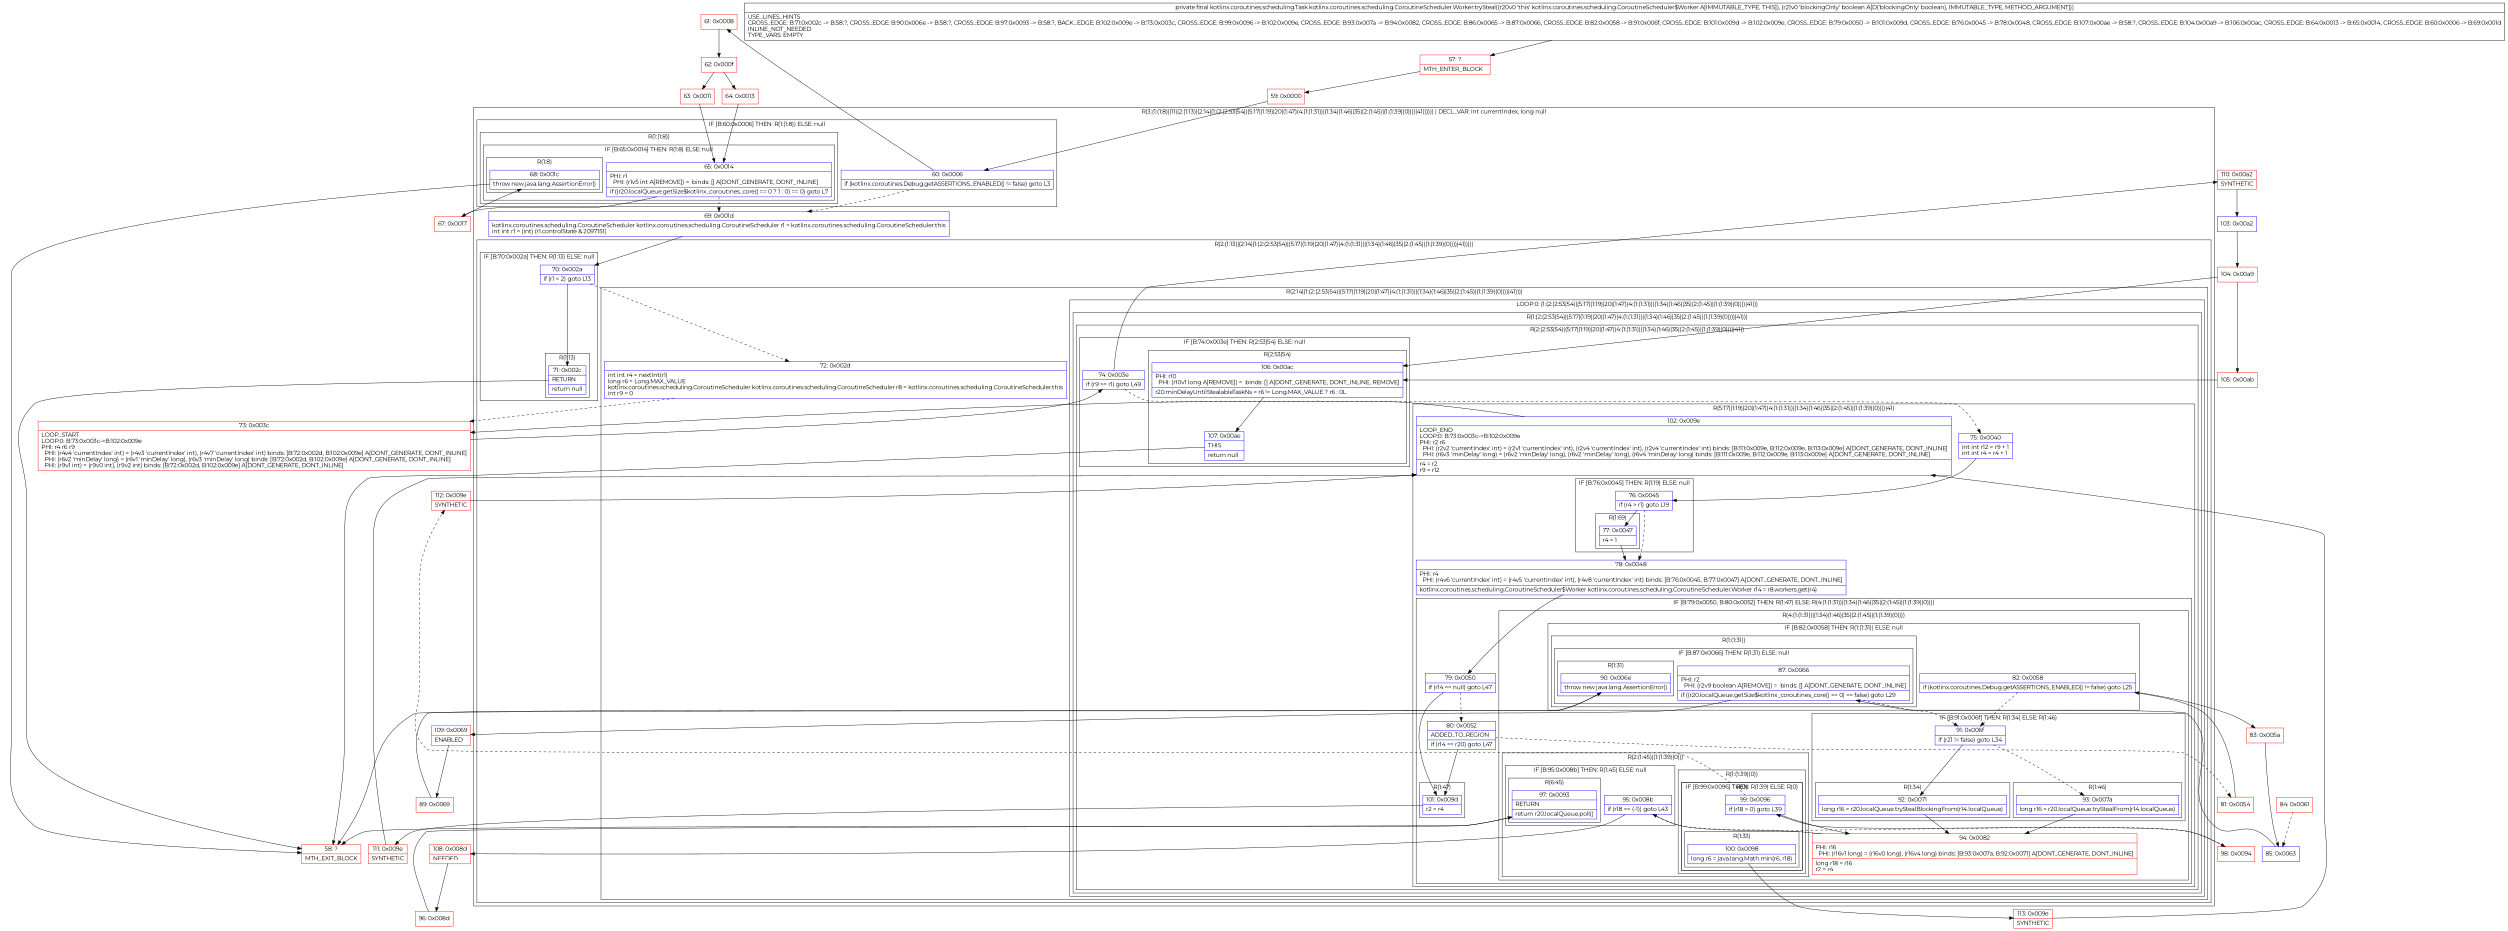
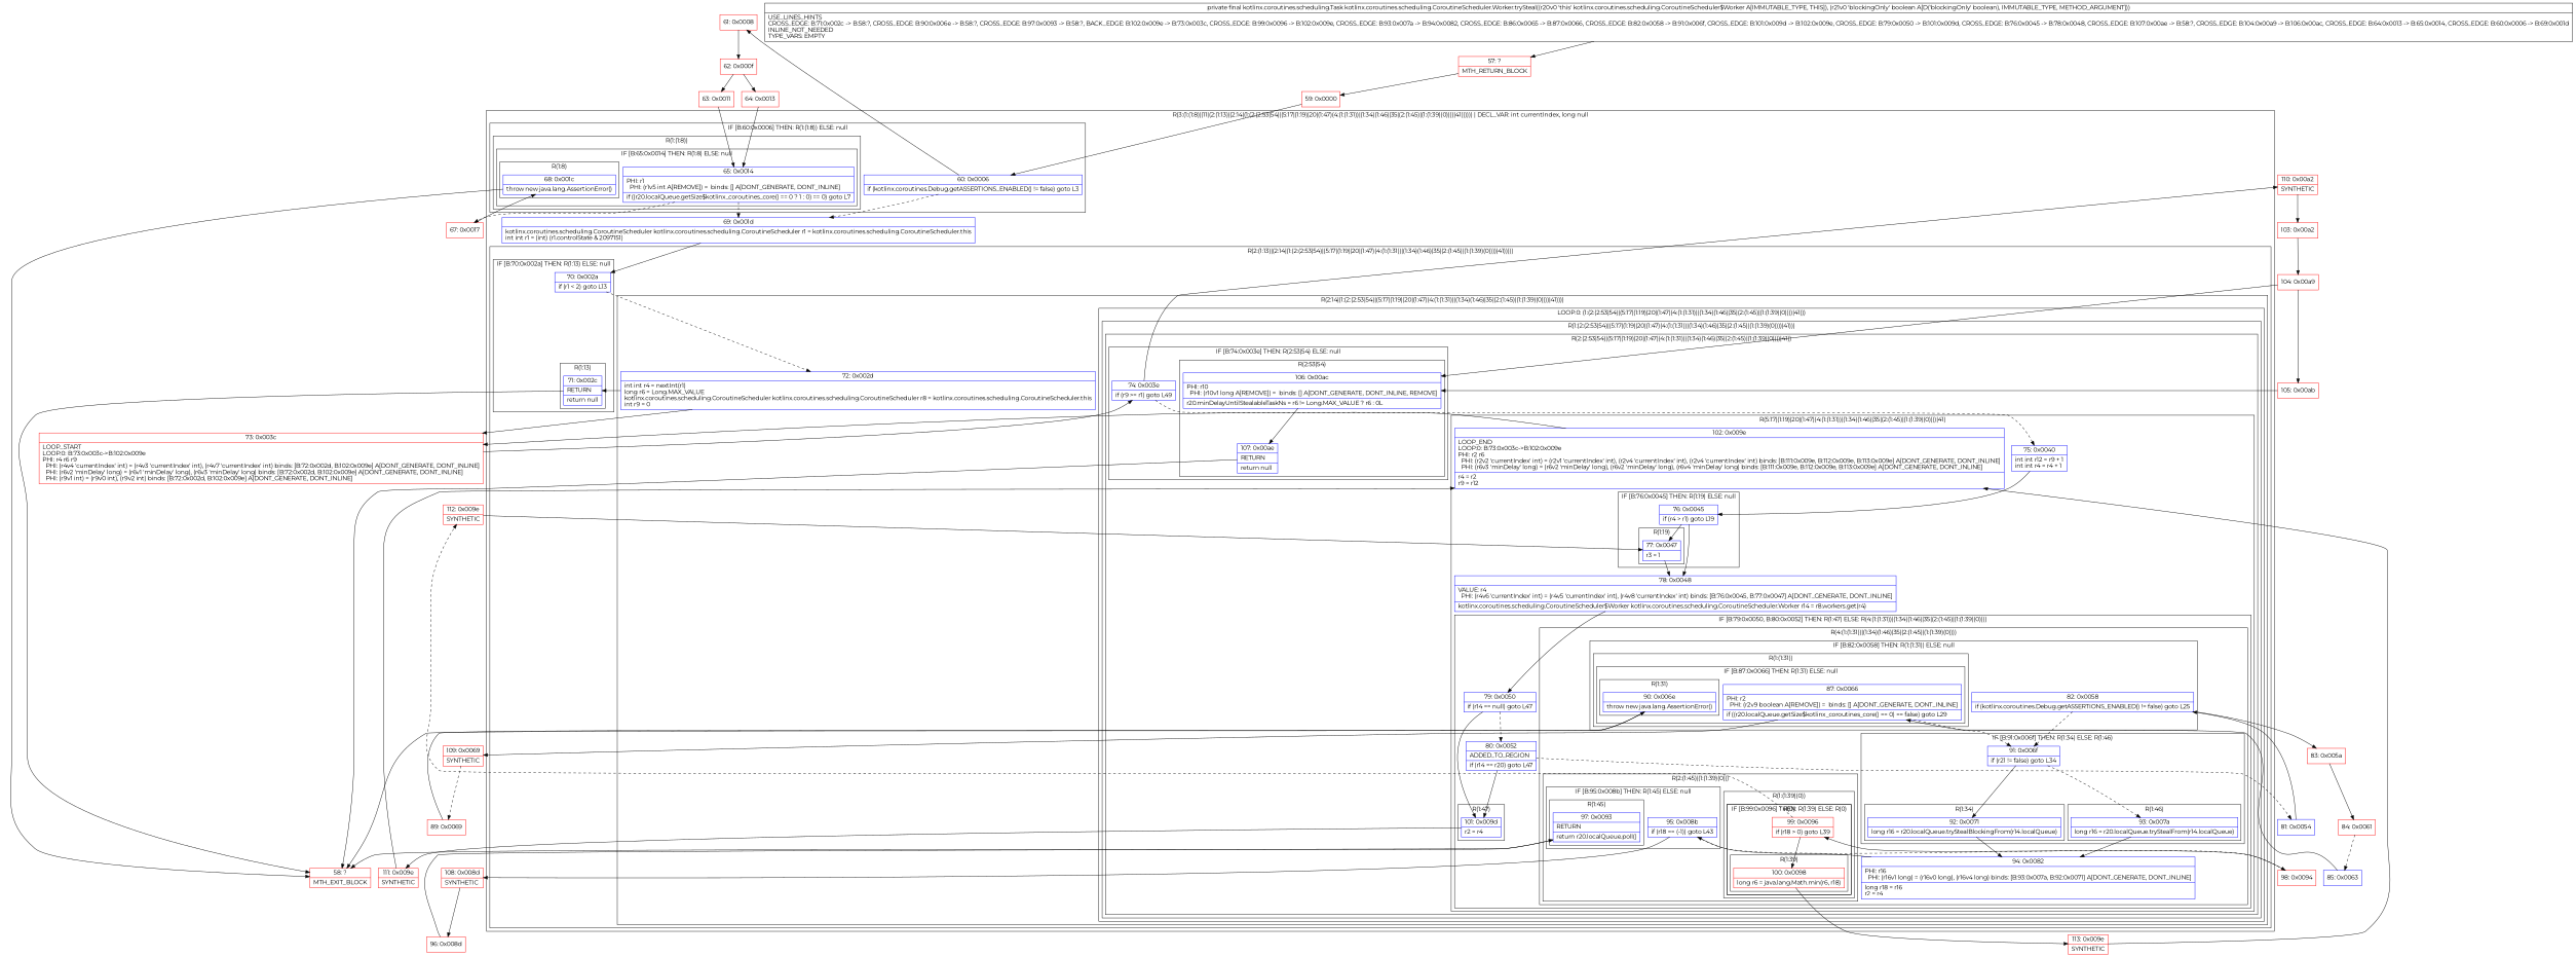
  digraph {
    fontname=Montserrat
    node [color=blue fontname=Montserrat shape=record]
    edge [fontname=Montserrat]
    n1 [label="{68\:\ 0x001c|throw new java.lang.AssertionError()\l}"]
    n2 [label="{65\:\ 0x0014|PHI: r1 \l  PHI: (r1v5 int A[REMOVE]) =  binds: [] A[DONT_GENERATE, DONT_INLINE]\l|if ((r20.localQueue.getSize$kotlinx_coroutines_core() == 0 ? 1 : 0) == 0) goto L7\l}"]
    n3 [label="{60\:\ 0x0006|if (kotlinx.coroutines.Debug.getASSERTIONS_ENABLED() != false) goto L3\l}"]
    n4 [label="{71\:\ 0x002c|RETURN\l|return null\l}"]
    n5 [label="{70\:\ 0x002a|if (r1 \< 2) goto L13\l}"]
    n6 [label="{106\:\ 0x00ac|PHI: r10 \l  PHI: (r10v1 long A[REMOVE]) =  binds: [] A[DONT_GENERATE, DONT_INLINE, REMOVE]\l|r20.minDelayUntilStealableTaskNs = r6 != Long.MAX_VALUE ? r6 : 0L\l}"]
-   n7 [label="{107\:\ 0x00ae|THIS\l|return null\l}"]
+   n7 [label="{107\:\ 0x00ae|RETURN\l|return null\l}"]
    n8 [label="{74\:\ 0x003e|if (r9 \>= r1) goto L49\l}"]
-   n9 [label="{77\:\ 0x0047|r4 = 1\l}"]
+   n9 [label="{77\:\ 0x0047|r3 = 1\l}"]
    n10 [label="{76\:\ 0x0045|if (r4 \> r1) goto L19\l}"]
    n11 [label="{101\:\ 0x009d|r2 = r4\l}"]
    n12 [label="{90\:\ 0x006e|throw new java.lang.AssertionError()\l}"]
    n13 [label="{87\:\ 0x0066|PHI: r2 \l  PHI: (r2v9 boolean A[REMOVE]) =  binds: [] A[DONT_GENERATE, DONT_INLINE]\l|if ((r20.localQueue.getSize$kotlinx_coroutines_core() == 0) == false) goto L29\l}"]
    n14 [label="{82\:\ 0x0058|if (kotlinx.coroutines.Debug.getASSERTIONS_ENABLED() != false) goto L25\l}"]
    n15 [label="{92\:\ 0x0071|long r16 = r20.localQueue.tryStealBlockingFrom(r14.localQueue)\l}"]
    n16 [label="{93\:\ 0x007a|long r16 = r20.localQueue.tryStealFrom(r14.localQueue)\l}"]
    n17 [label="{91\:\ 0x006f|if (r21 != false) goto L34\l}"]
    n18 [label="{97\:\ 0x0093|RETURN\l|return r20.localQueue.poll()\l}"]
    n19 [label="{95\:\ 0x008b|if (r18 == (\-1)) goto L43\l}"]
-   n20 [label="{100\:\ 0x0098|long r6 = java.lang.Math.min(r6, r18)\l}"]
-   n21 [label="{99\:\ 0x0096|if (r18 \> 0) goto L39\l}"]
-   n22 [color=red label="{94\:\ 0x0082|PHI: r16 \l  PHI: (r16v1 long) = (r16v0 long), (r16v4 long) binds: [B:93:0x007a, B:92:0x0071] A[DONT_GENERATE, DONT_INLINE]\l|long r18 = r16\lr2 = r4\l}"]
+   n20 [color=red label="{100\:\ 0x0098|long r6 = java.lang.Math.min(r6, r18)\l}"]
+   n21 [color=red label="{99\:\ 0x0096|if (r18 \> 0) goto L39\l}"]
+   n22 [label="{94\:\ 0x0082|PHI: r16 \l  PHI: (r16v1 long) = (r16v0 long), (r16v4 long) binds: [B:93:0x007a, B:92:0x0071] A[DONT_GENERATE, DONT_INLINE]\l|long r18 = r16\lr2 = r4\l}"]
    n23 [label="{79\:\ 0x0050|if (r14 == null) goto L47\l}"]
    n24 [label="{80\:\ 0x0052|ADDED_TO_REGION\l|if (r14 == r20) goto L47\l}"]
    n25 [label="{75\:\ 0x0040|int int r12 = r9 + 1\lint int r4 = r4 + 1\l}"]
-   n26 [label="{78\:\ 0x0048|PHI: r4 \l  PHI: (r4v6 'currentIndex' int) = (r4v5 'currentIndex' int), (r4v8 'currentIndex' int) binds: [B:76:0x0045, B:77:0x0047] A[DONT_GENERATE, DONT_INLINE]\l|kotlinx.coroutines.scheduling.CoroutineScheduler$Worker kotlinx.coroutines.scheduling.CoroutineScheduler.Worker r14 = r8.workers.get(r4)\l}"]
+   n26 [label="{78\:\ 0x0048|VALUE: r4 \l  PHI: (r4v6 'currentIndex' int) = (r4v5 'currentIndex' int), (r4v8 'currentIndex' int) binds: [B:76:0x0045, B:77:0x0047] A[DONT_GENERATE, DONT_INLINE]\l|kotlinx.coroutines.scheduling.CoroutineScheduler$Worker kotlinx.coroutines.scheduling.CoroutineScheduler.Worker r14 = r8.workers.get(r4)\l}"]
    n27 [label="{102\:\ 0x009e|LOOP_END\lLOOP:0: B:73:0x003c\-\>B:102:0x009e\lPHI: r2 r6 \l  PHI: (r2v2 'currentIndex' int) = (r2v1 'currentIndex' int), (r2v4 'currentIndex' int), (r2v4 'currentIndex' int) binds: [B:111:0x009e, B:112:0x009e, B:113:0x009e] A[DONT_GENERATE, DONT_INLINE]\l  PHI: (r6v3 'minDelay' long) = (r6v2 'minDelay' long), (r6v2 'minDelay' long), (r6v4 'minDelay' long) binds: [B:111:0x009e, B:112:0x009e, B:113:0x009e] A[DONT_GENERATE, DONT_INLINE]\l|r4 = r2\lr9 = r12\l}"]
    n28 [label="{72\:\ 0x002d|int int r4 = nextInt(r1)\llong r6 = Long.MAX_VALUE\lkotlinx.coroutines.scheduling.CoroutineScheduler kotlinx.coroutines.scheduling.CoroutineScheduler r8 = kotlinx.coroutines.scheduling.CoroutineScheduler.this\lint r9 = 0\l}"]
    n29 [label="{69\:\ 0x001d|kotlinx.coroutines.scheduling.CoroutineScheduler kotlinx.coroutines.scheduling.CoroutineScheduler r1 = kotlinx.coroutines.scheduling.CoroutineScheduler.this\lint int r1 = (int) (r1.controlState & 2097151)\l}"]
    n30 [color=red label="{58\:\ ?|MTH_EXIT_BLOCK\l}"]
    n31 [color=red label="{67\:\ 0x0017}"]
    n32 [color=red label="{61\:\ 0x0008}"]
    n33 [color=red label="{110\:\ 0x00a2|SYNTHETIC\l}"]
    n34 [color=red label="{111\:\ 0x009e|SYNTHETIC\l}"]
-   n35 [color=red label="{109\:\ 0x0069|ENABLED\l}"]
+   n35 [color=red label="{109\:\ 0x0069|SYNTHETIC\l}"]
    n36 [color=red label="{83\:\ 0x005a}"]
    n37 [color=red label="{98\:\ 0x0094}"]
-   n38 [color=red label="{108\:\ 0x008d|NEEDED\l}"]
+   n38 [color=red label="{108\:\ 0x008d|SYNTHETIC\l}"]
    n39 [color=red label="{113\:\ 0x009e|SYNTHETIC\l}"]
    n40 [color=red label="{112\:\ 0x009e|SYNTHETIC\l}"]
-   n41 [color=red label="{81\:\ 0x0054}"]
+   n41 [label="{81\:\ 0x0054}"]
    n42 [color=red label="{73\:\ 0x003c|LOOP_START\lLOOP:0: B:73:0x003c\-\>B:102:0x009e\lPHI: r4 r6 r9 \l  PHI: (r4v4 'currentIndex' int) = (r4v3 'currentIndex' int), (r4v7 'currentIndex' int) binds: [B:72:0x002d, B:102:0x009e] A[DONT_GENERATE, DONT_INLINE]\l  PHI: (r6v2 'minDelay' long) = (r6v1 'minDelay' long), (r6v3 'minDelay' long) binds: [B:72:0x002d, B:102:0x009e] A[DONT_GENERATE, DONT_INLINE]\l  PHI: (r9v1 int) = (r9v0 int), (r9v2 int) binds: [B:72:0x002d, B:102:0x009e] A[DONT_GENERATE, DONT_INLINE]\l}"]
    n43 [color=red label="{62\:\ 0x000f}"]
-   n44 [label="{103\:\ 0x00a2}"]
+   n44 [color=red label="{103\:\ 0x00a2}"]
    n45 [color=red label="{84\:\ 0x0061}"]
    n46 [color=red label="{89\:\ 0x0069}"]
    n47 [color=red label="{96\:\ 0x008d}"]
-   n48 [color=red label="{57\:\ ?|MTH_ENTER_BLOCK\l}"]
+   n48 [color=red label="{57\:\ ?|MTH_RETURN_BLOCK\l}"]
    n49 [color=red label="{59\:\ 0x0000}"]
    n50 [color=red label="{63\:\ 0x0011}"]
    n51 [color=red label="{64\:\ 0x0013}"]
    n52 [label="{85\:\ 0x0063}"]
    n53 [color=red label="{104\:\ 0x00a9}"]
    n54 [color=red label="{105\:\ 0x00ab}"]
    n55 [label="{private final kotlinx.coroutines.scheduling.Task kotlinx.coroutines.scheduling.CoroutineScheduler.Worker.trySteal((r20v0 'this' kotlinx.coroutines.scheduling.CoroutineScheduler$Worker A[IMMUTABLE_TYPE, THIS]), (r21v0 'blockingOnly' boolean A[D('blockingOnly' boolean), IMMUTABLE_TYPE, METHOD_ARGUMENT]))  | USE_LINES_HINTS\lCROSS_EDGE: B:71:0x002c \-\> B:58:?, CROSS_EDGE: B:90:0x006e \-\> B:58:?, CROSS_EDGE: B:97:0x0093 \-\> B:58:?, BACK_EDGE: B:102:0x009e \-\> B:73:0x003c, CROSS_EDGE: B:99:0x0096 \-\> B:102:0x009e, CROSS_EDGE: B:93:0x007a \-\> B:94:0x0082, CROSS_EDGE: B:86:0x0065 \-\> B:87:0x0066, CROSS_EDGE: B:82:0x0058 \-\> B:91:0x006f, CROSS_EDGE: B:101:0x009d \-\> B:102:0x009e, CROSS_EDGE: B:79:0x0050 \-\> B:101:0x009d, CROSS_EDGE: B:76:0x0045 \-\> B:78:0x0048, CROSS_EDGE: B:107:0x00ae \-\> B:58:?, CROSS_EDGE: B:104:0x00a9 \-\> B:106:0x00ac, CROSS_EDGE: B:64:0x0013 \-\> B:65:0x0014, CROSS_EDGE: B:60:0x0006 \-\> B:69:0x001d\lINLINE_NOT_NEEDED\lTYPE_VARS: EMPTY\l}" color=""]
    subgraph cluster_1 {
      label="R(3:(1:(1:8))|11|(2:(1:13)|(2:14|(1:(2:(2:53|54)|(5:17|(1:19)|20|(1:47)(4:(1:(1:31))|(1:34)(1:46)|35|(2:(1:45)|(1:(1:39)(0))))|41)))))) | DECL_VAR: int currentIndex, long null\l"
      n29
      subgraph cluster_2 {
        label="IF [B:60:0x0006] THEN: R(1:(1:8)) ELSE: null"
        n3
        subgraph cluster_3 {
          label="R(1:(1:8))"
          subgraph cluster_4 {
            label="IF [B:65:0x0014] THEN: R(1:8) ELSE: null"
            n2
            subgraph cluster_5 {
              label="R(1:8)"
              n1
            }
          }
        }
      }
      subgraph cluster_6 {
        label="R(2:(1:13)|(2:14|(1:(2:(2:53|54)|(5:17|(1:19)|20|(1:47)(4:(1:(1:31))|(1:34)(1:46)|35|(2:(1:45)|(1:(1:39)(0))))|41)))))"
        subgraph cluster_7 {
          label="IF [B:70:0x002a] THEN: R(1:13) ELSE: null"
          n5
          subgraph cluster_8 {
            label="R(1:13)"
            n4
          }
        }
        subgraph cluster_9 {
          label="R(2:14|(1:(2:(2:53|54)|(5:17|(1:19)|20|(1:47)(4:(1:(1:31))|(1:34)(1:46)|35|(2:(1:45)|(1:(1:39)(0))))|41))))"
          n28
          subgraph cluster_10 {
            label="LOOP:0: (1:(2:(2:53|54)|(5:17|(1:19)|20|(1:47)(4:(1:(1:31))|(1:34)(1:46)|35|(2:(1:45)|(1:(1:39)(0))))|41)))"
            subgraph cluster_11 {
              label="R(1:(2:(2:53|54)|(5:17|(1:19)|20|(1:47)(4:(1:(1:31))|(1:34)(1:46)|35|(2:(1:45)|(1:(1:39)(0))))|41)))"
              subgraph cluster_12 {
                label="R(2:(2:53|54)|(5:17|(1:19)|20|(1:47)(4:(1:(1:31))|(1:34)(1:46)|35|(2:(1:45)|(1:(1:39)(0))))|41))"
                subgraph cluster_13 {
                  label="IF [B:74:0x003e] THEN: R(2:53|54) ELSE: null"
                  n8
                  subgraph cluster_14 {
                    label="R(2:53|54)"
                    n6
                    n7
                  }
                }
                subgraph cluster_15 {
                  label="R(5:17|(1:19)|20|(1:47)(4:(1:(1:31))|(1:34)(1:46)|35|(2:(1:45)|(1:(1:39)(0))))|41)"
                  n25
                  n26
                  n27
                  subgraph cluster_16 {
                    label="IF [B:76:0x0045] THEN: R(1:19) ELSE: null"
                    n10
                    subgraph cluster_17 {
-                     label="R(1:69)"
+                     label="R(1:19)"
                      n9
                    }
                  }
                  subgraph cluster_18 {
                    label="IF [B:79:0x0050, B:80:0x0052] THEN: R(1:47) ELSE: R(4:(1:(1:31))|(1:34)(1:46)|35|(2:(1:45)|(1:(1:39)(0))))"
                    n23
                    n24
                    subgraph cluster_19 {
                      label="R(1:47)"
                      n11
                    }
                    subgraph cluster_20 {
                      label="R(4:(1:(1:31))|(1:34)(1:46)|35|(2:(1:45)|(1:(1:39)(0))))"
                      n22
                      subgraph cluster_21 {
                        label="IF [B:82:0x0058] THEN: R(1:(1:31)) ELSE: null"
                        n14
                        subgraph cluster_22 {
                          label="R(1:(1:31))"
                          subgraph cluster_23 {
                            label="IF [B:87:0x0066] THEN: R(1:31) ELSE: null"
                            n13
                            subgraph cluster_24 {
                              label="R(1:31)"
                              n12
                            }
                          }
                        }
                      }
                      subgraph cluster_25 {
                        label="IF [B:91:0x006f] THEN: R(1:34) ELSE: R(1:46)"
                        n17
                        subgraph cluster_26 {
                          label="R(1:34)"
                          n15
                        }
                        subgraph cluster_27 {
                          label="R(1:46)"
                          n16
                        }
                      }
                      subgraph cluster_28 {
                        label="R(2:(1:45)|(1:(1:39)(0)))"
                        subgraph cluster_29 {
                          label="IF [B:95:0x008b] THEN: R(1:45) ELSE: null"
                          n19
                          subgraph cluster_30 {
-                           label="R(6:45)"
+                           label="R(1:45)"
                            n18
                          }
                        }
                        subgraph cluster_31 {
                          label="R(1:(1:39)(0))"
                          subgraph cluster_32 {
                            label="IF [B:99:0x0096] THEN: R(1:39) ELSE: R(0)"
                            n21
                            subgraph cluster_33 {
-                             label="R(1:33)"
+                             label="R(1:39)"
                              n20
                            }
                            subgraph cluster_34 {
                              label="R(0)"
                            }
                          }
                        }
                      }
                    }
                  }
                }
              }
            }
          }
        }
      }
    }
    n1 -> n30
    n2 -> n29 [style=dashed]
-   n2 -> n31
+   n2 -> n31 [style=dashed]
    n3 -> n29 [style=dashed]
    n3 -> n32
    n4 -> n30
-   n5 -> n4
+   n28 -> n4
    n5 -> n28 [style=dashed]
    n6 -> n7
    n7 -> n30
    n8 -> n25 [style=dashed]
    n8 -> n33
    n9 -> n26
    n10 -> n9
-   n10 -> n26 [style=dashed]
+   n10 -> n26 [style=solid]
    n11 -> n34
    n12 -> n30
    n13 -> n17 [style=dashed]
    n13 -> n35
    n14 -> n17 [style=dashed]
    n14 -> n36
    n15 -> n22
    n16 -> n22
    n17 -> n15
    n17 -> n16 [style=dashed]
    n18 -> n30
    n19 -> n37 [style=dashed]
    n19 -> n38
    n20 -> n39
-   n21 -> n22
+   n21 -> n20
    n21 -> n40 [style=dashed]
    n22 -> n19
    n23 -> n11
    n23 -> n24 [style=dashed]
    n24 -> n11
    n24 -> n41 [style=dashed]
    n25 -> n10
    n26 -> n23
    n27 -> n42
-   n28 -> n42 [style=dashed]
+   n28 -> n42
    n29 -> n5
    n31 -> n1
    n32 -> n43
    n33 -> n44
    n34 -> n27
-   n35 -> n46
-   n36 -> n52
+   n35 -> n46 [style=dashed]
+   n36 -> n45
    n37 -> n21
    n38 -> n47
    n39 -> n27
-   n40 -> n27
+   n40 -> n9
    n41 -> n14
    n42 -> n8
    n43 -> n50
    n43 -> n51
    n44 -> n53
    n45 -> n52 [style=dashed]
    n46 -> n12
    n47 -> n18
    n48 -> n49
    n49 -> n3
    n50 -> n2
    n51 -> n2
    n52 -> n13
    n53 -> n6
    n53 -> n54
    n54 -> n6
    n55 -> n48
  }
